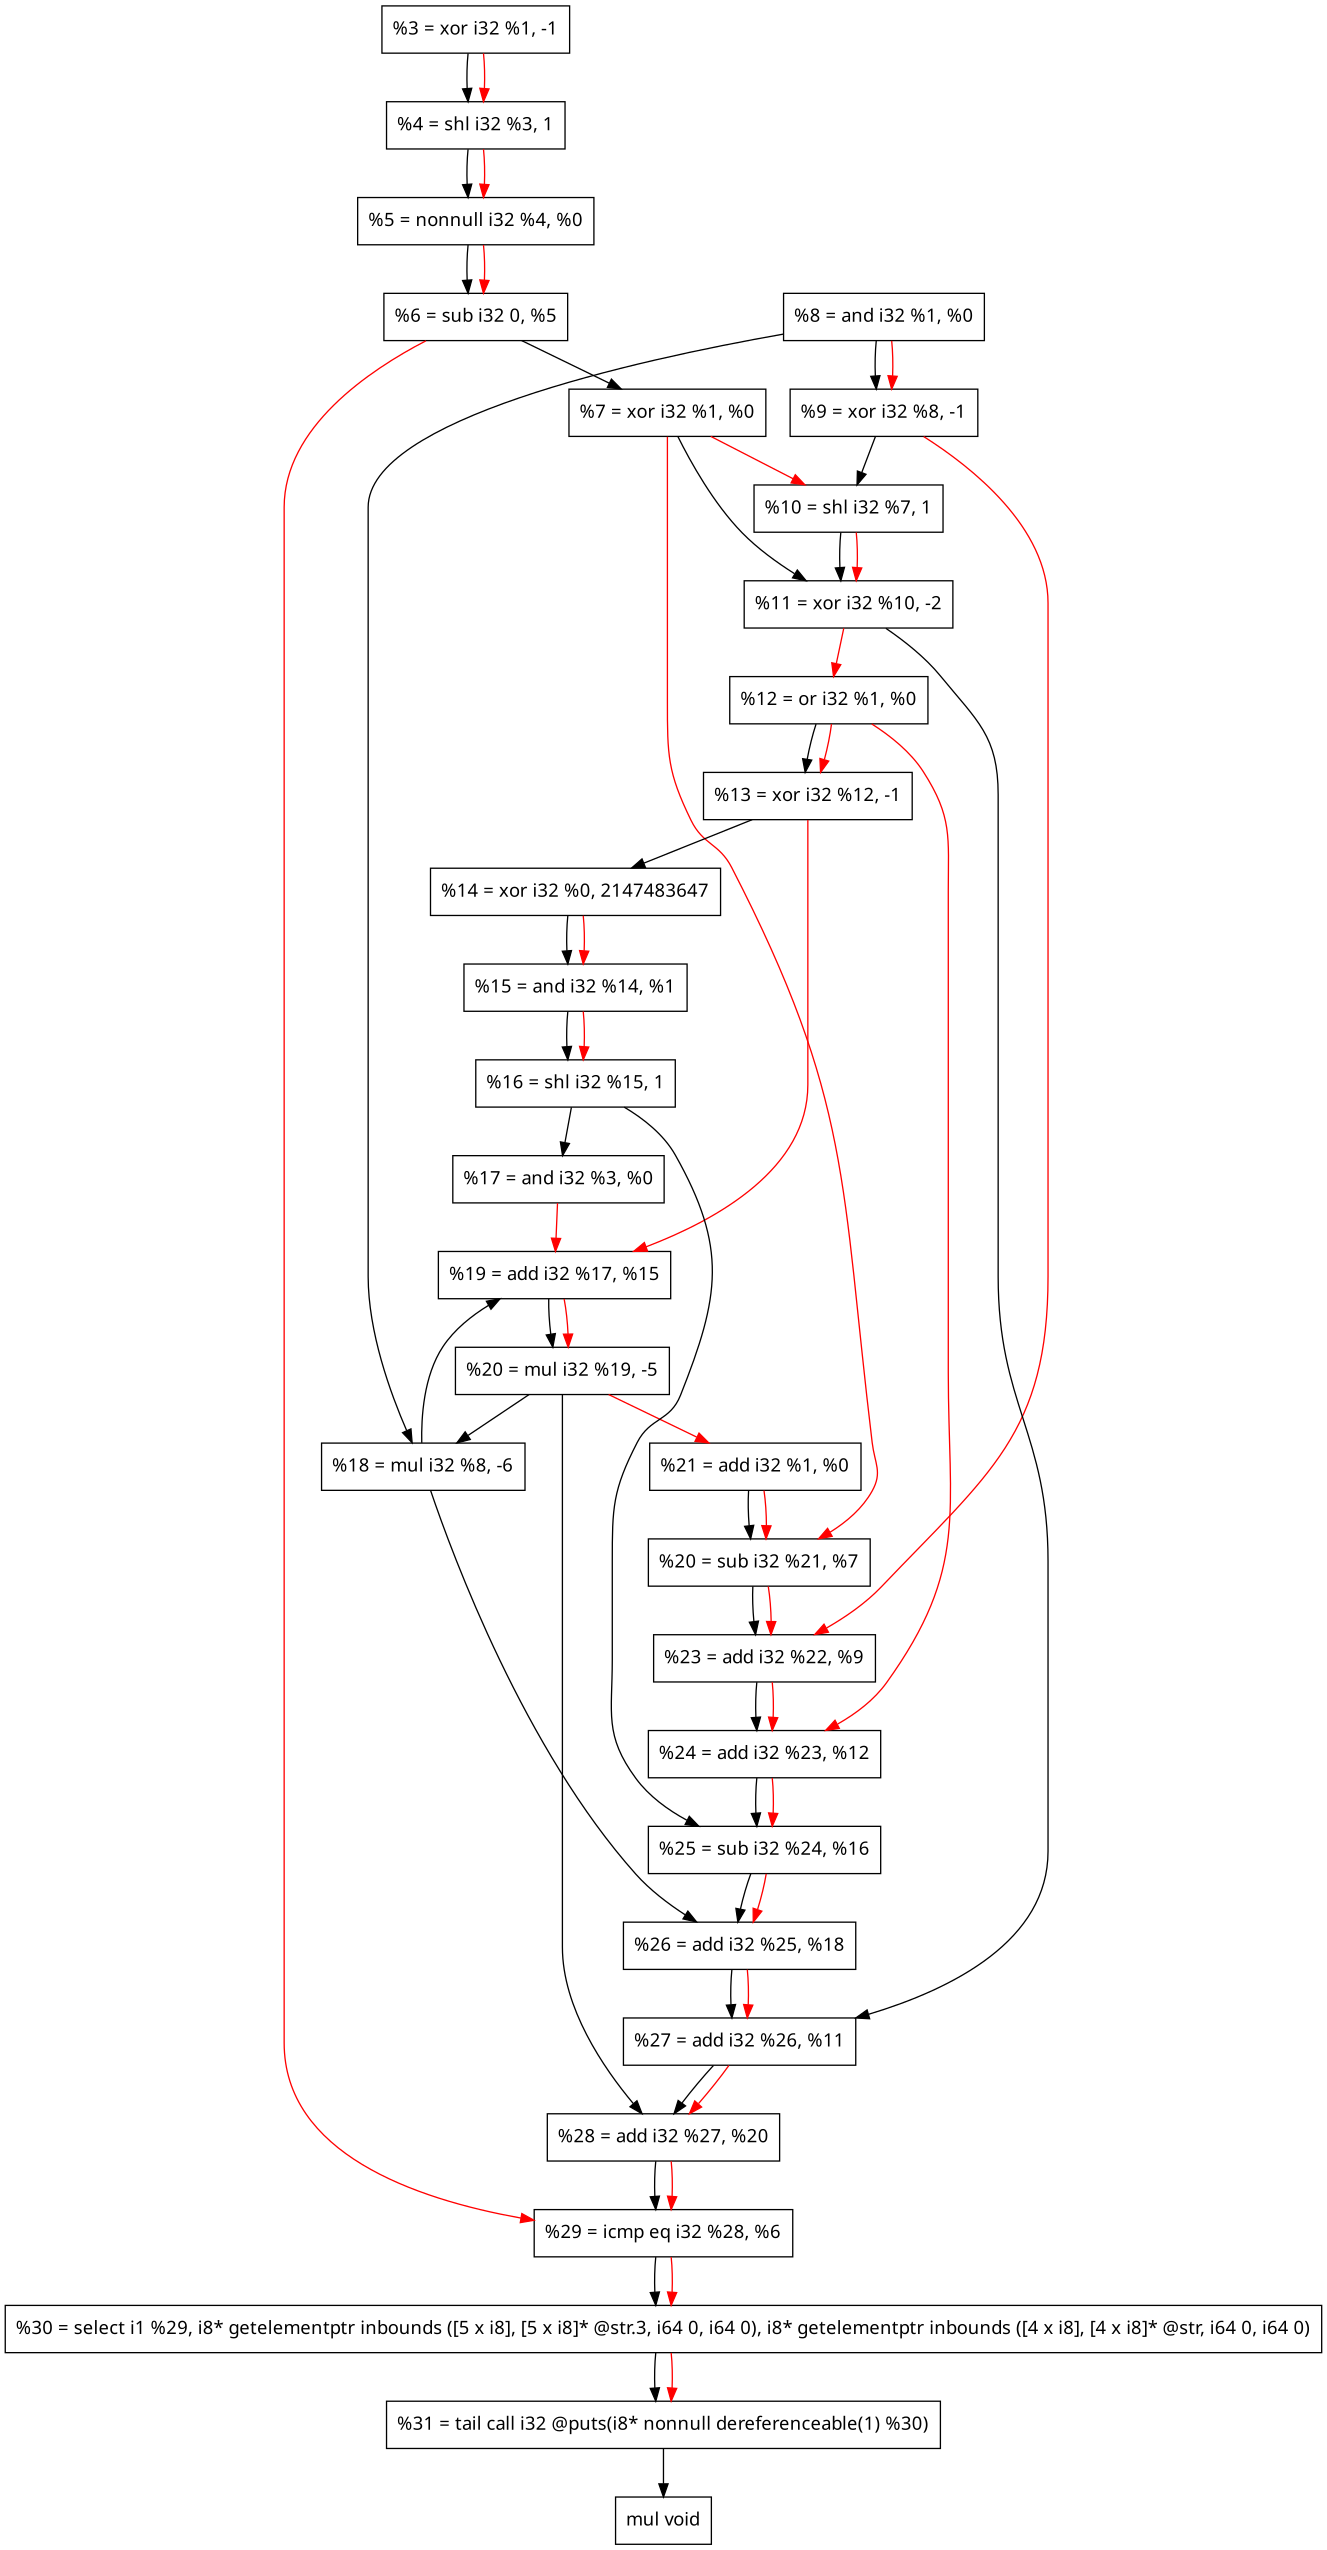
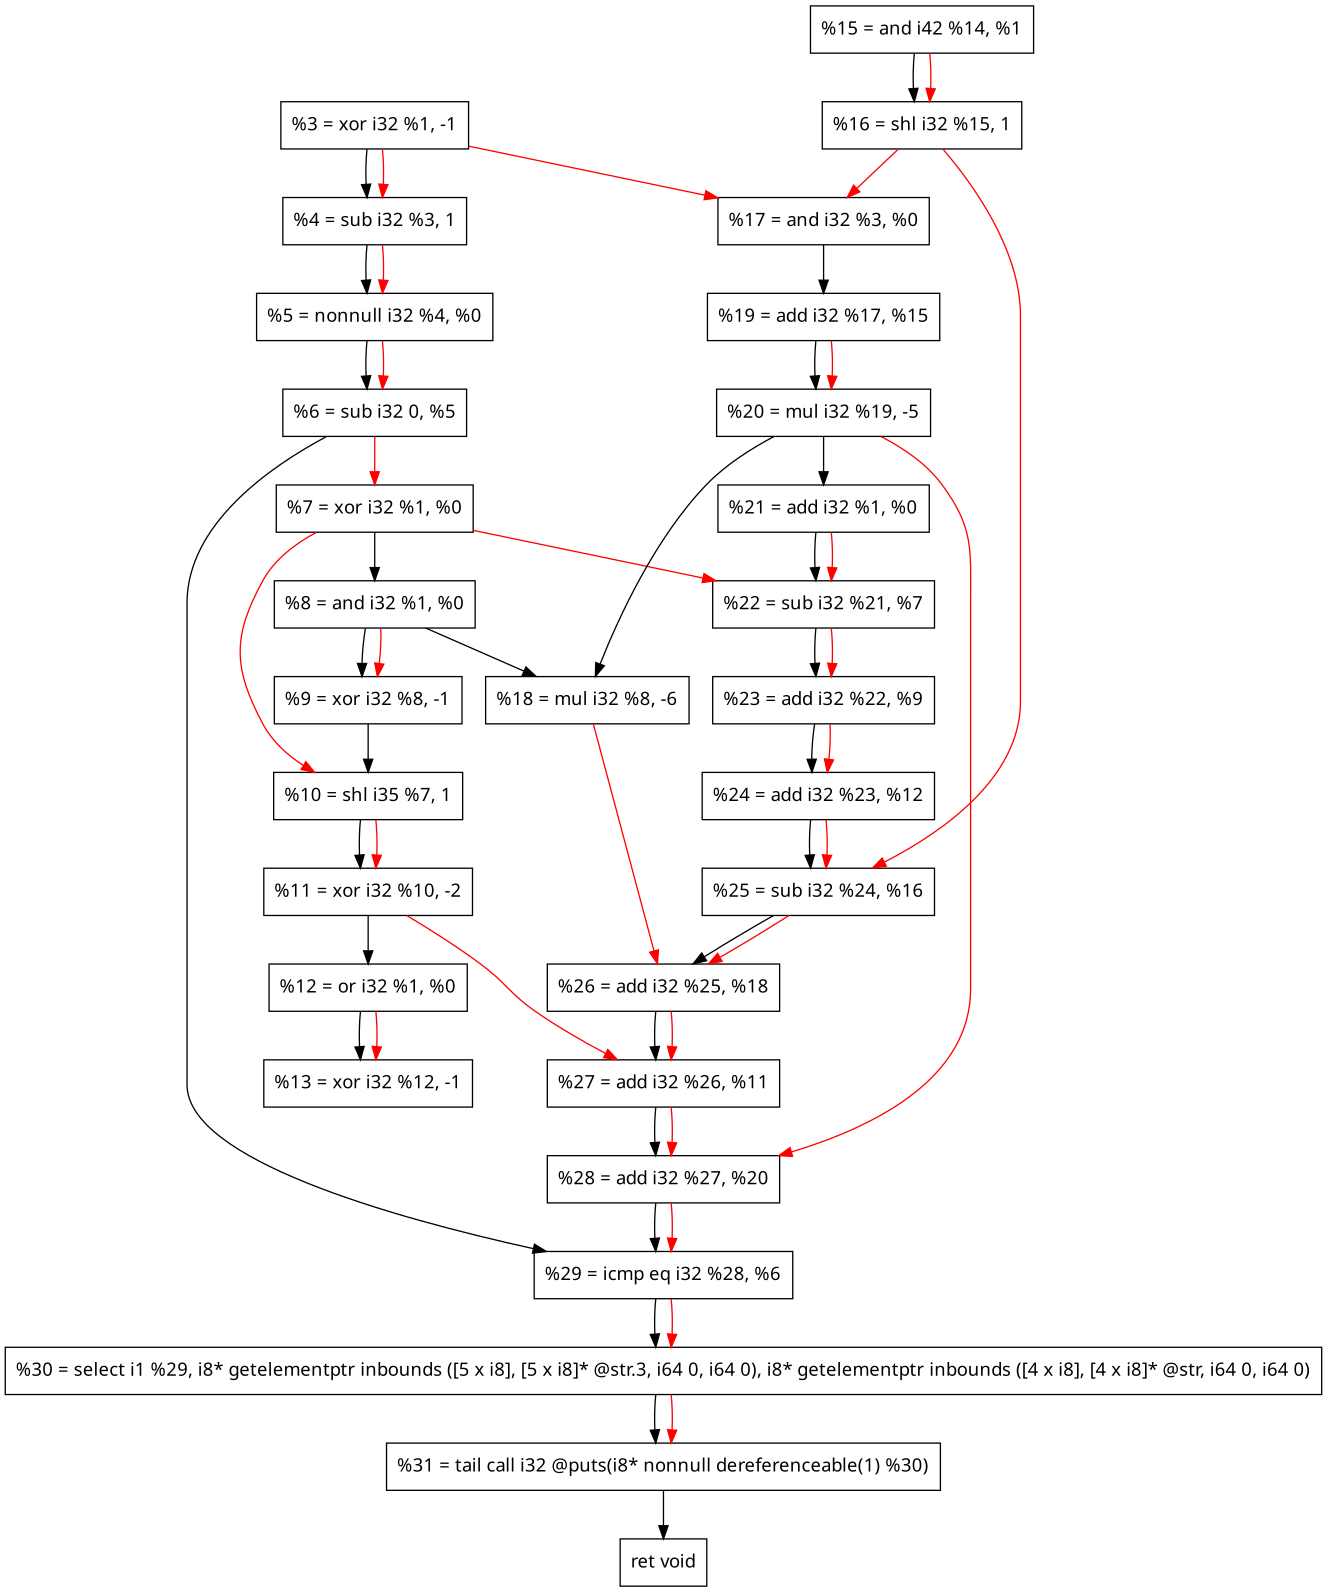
  digraph {
    fontname="Noto Sans"
    node [fontname="Noto Sans" shape=record]
    edge [fontname="Noto Sans" color=red]
    n1 [label="  %3 = xor i32 %1, -1"]
-   n2 [label="  %4 = shl i32 %3, 1"]
+   n2 [label="%4 = sub i32 %3, 1"]
    n3 [label="  %17 = and i32 %3, %0"]
    n4 [label="%5 = nonnull i32 %4, %0"]
    n5 [label="%19 = add i32 %17, %15"]
    n6 [label="  %6 = sub i32 0, %5"]
    n7 [label="  %7 = xor i32 %1, %0"]
    n8 [label="  %29 = icmp eq i32 %28, %6"]
    n9 [label="  %8 = and i32 %1, %0"]
-   n10 [label="  %10 = shl i32 %7, 1"]
-   n11 [label="%20 = sub i32 %21, %7"]
+   n10 [label="%10 = shl i35 %7, 1"]
+   n11 [label="  %22 = sub i32 %21, %7"]
    n12 [label="  %30 = select i1 %29, i8* getelementptr inbounds ([5 x i8], [5 x i8]* @str.3, i64 0, i64 0), i8* getelementptr inbounds ([4 x i8], [4 x i8]* @str, i64 0, i64 0)"]
    n13 [label="  %9 = xor i32 %8, -1"]
    n14 [label="  %18 = mul i32 %8, -6"]
    n15 [label="  %11 = xor i32 %10, -2"]
    n16 [label="  %23 = add i32 %22, %9"]
    n17 [label="  %26 = add i32 %25, %18"]
    n18 [label="  %24 = add i32 %23, %12"]
    n19 [label="  %12 = or i32 %1, %0"]
    n20 [label="  %27 = add i32 %26, %11"]
    n21 [label="  %13 = xor i32 %12, -1"]
    n22 [label="  %28 = add i32 %27, %20"]
-   n23 [label="  %14 = xor i32 %0, 2147483647"]
    n24 [label="  %25 = sub i32 %24, %16"]
-   n25 [label="  %15 = and i32 %14, %1"]
+   n25 [label="%15 = and i42 %14, %1"]
    n26 [label="  %20 = mul i32 %19, -5"]
    n27 [label="  %16 = shl i32 %15, 1"]
    n28 [label="  %21 = add i32 %1, %0"]
    n29 [label="  %31 = tail call i32 @puts(i8* nonnull dereferenceable(1) %30)"]
-   n30 [label="mul void"]
+   n30 [label="  ret void"]
    n1 -> n2 [color=""]
    n1 -> n2
+   n1 -> n3
    n2 -> n4 [color=""]
    n2 -> n4
-   n3 -> n5
+   n3 -> n5 [color=black]
    n4 -> n6 [color=""]
    n4 -> n6
    n5 -> n26 [color=""]
    n5 -> n26
-   n6 -> n7 [color=""]
-   n6 -> n8
-   n7 -> n15 [color=""]
+   n6 -> n7
+   n6 -> n8 [color=black]
+   n7 -> n9 [color=""]
    n7 -> n10
    n7 -> n11
    n8 -> n12 [color=""]
    n8 -> n12
    n9 -> n13 [color=""]
    n9 -> n13
    n9 -> n14 [color=black]
    n10 -> n15 [color=""]
    n10 -> n15
    n11 -> n16 [color=""]
    n11 -> n16
    n12 -> n29 [color=""]
    n12 -> n29
    n13 -> n10 [color=""]
-   n13 -> n16
-   n14 -> n5 [color=""]
-   n14 -> n17 [color=black]
-   n15 -> n19
-   n15 -> n20 [color=black]
+   n14 -> n17
+   n15 -> n19 [color=""]
+   n15 -> n20
    n16 -> n18 [color=""]
    n16 -> n18
    n17 -> n20 [color=""]
    n17 -> n20
    n18 -> n24 [color=""]
    n18 -> n24
-   n19 -> n18
    n19 -> n21 [color=""]
    n19 -> n21
    n20 -> n22 [color=""]
    n20 -> n22
-   n21 -> n5
-   n21 -> n23 [color=""]
    n22 -> n8 [color=""]
    n22 -> n8
-   n23 -> n25 [color=""]
-   n23 -> n25
    n24 -> n17 [color=""]
    n24 -> n17
    n25 -> n27 [color=""]
    n25 -> n27
    n26 -> n14 [color=""]
-   n26 -> n22 [color=black]
-   n26 -> n28
-   n27 -> n3 [color=""]
-   n27 -> n24 [color=black]
+   n26 -> n22
+   n26 -> n28 [color=""]
+   n27 -> n3
+   n27 -> n24
    n28 -> n11 [color=""]
    n28 -> n11
    n29 -> n30 [color=""]
  }
